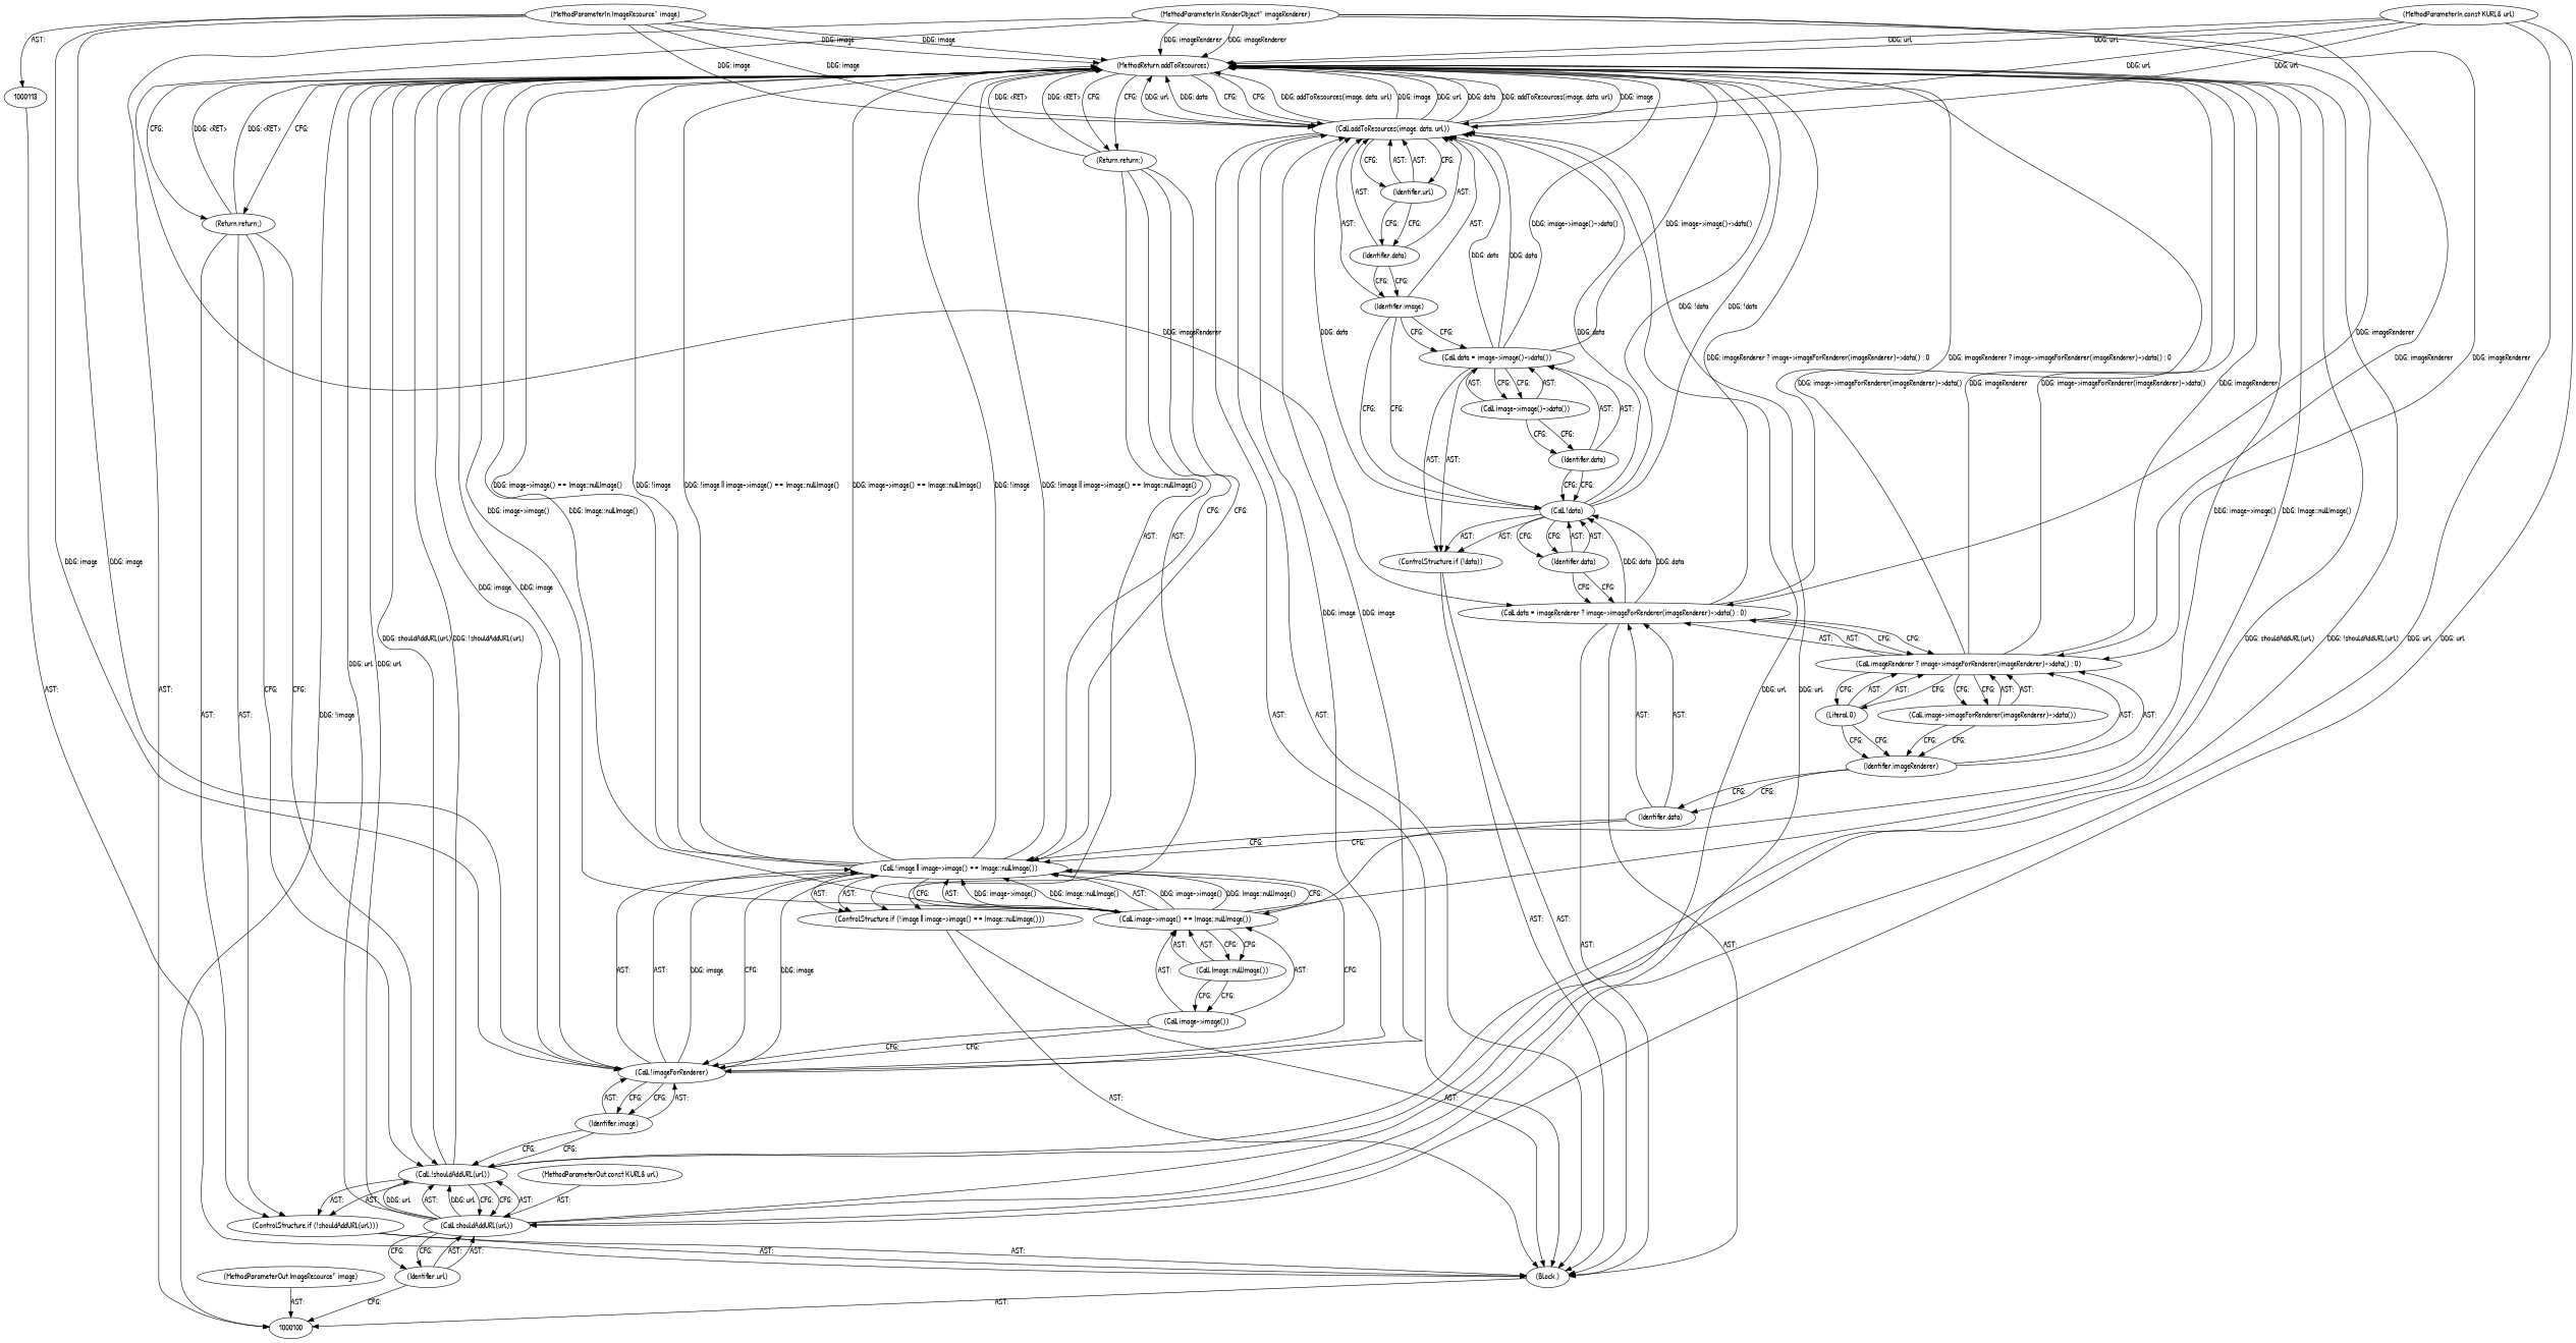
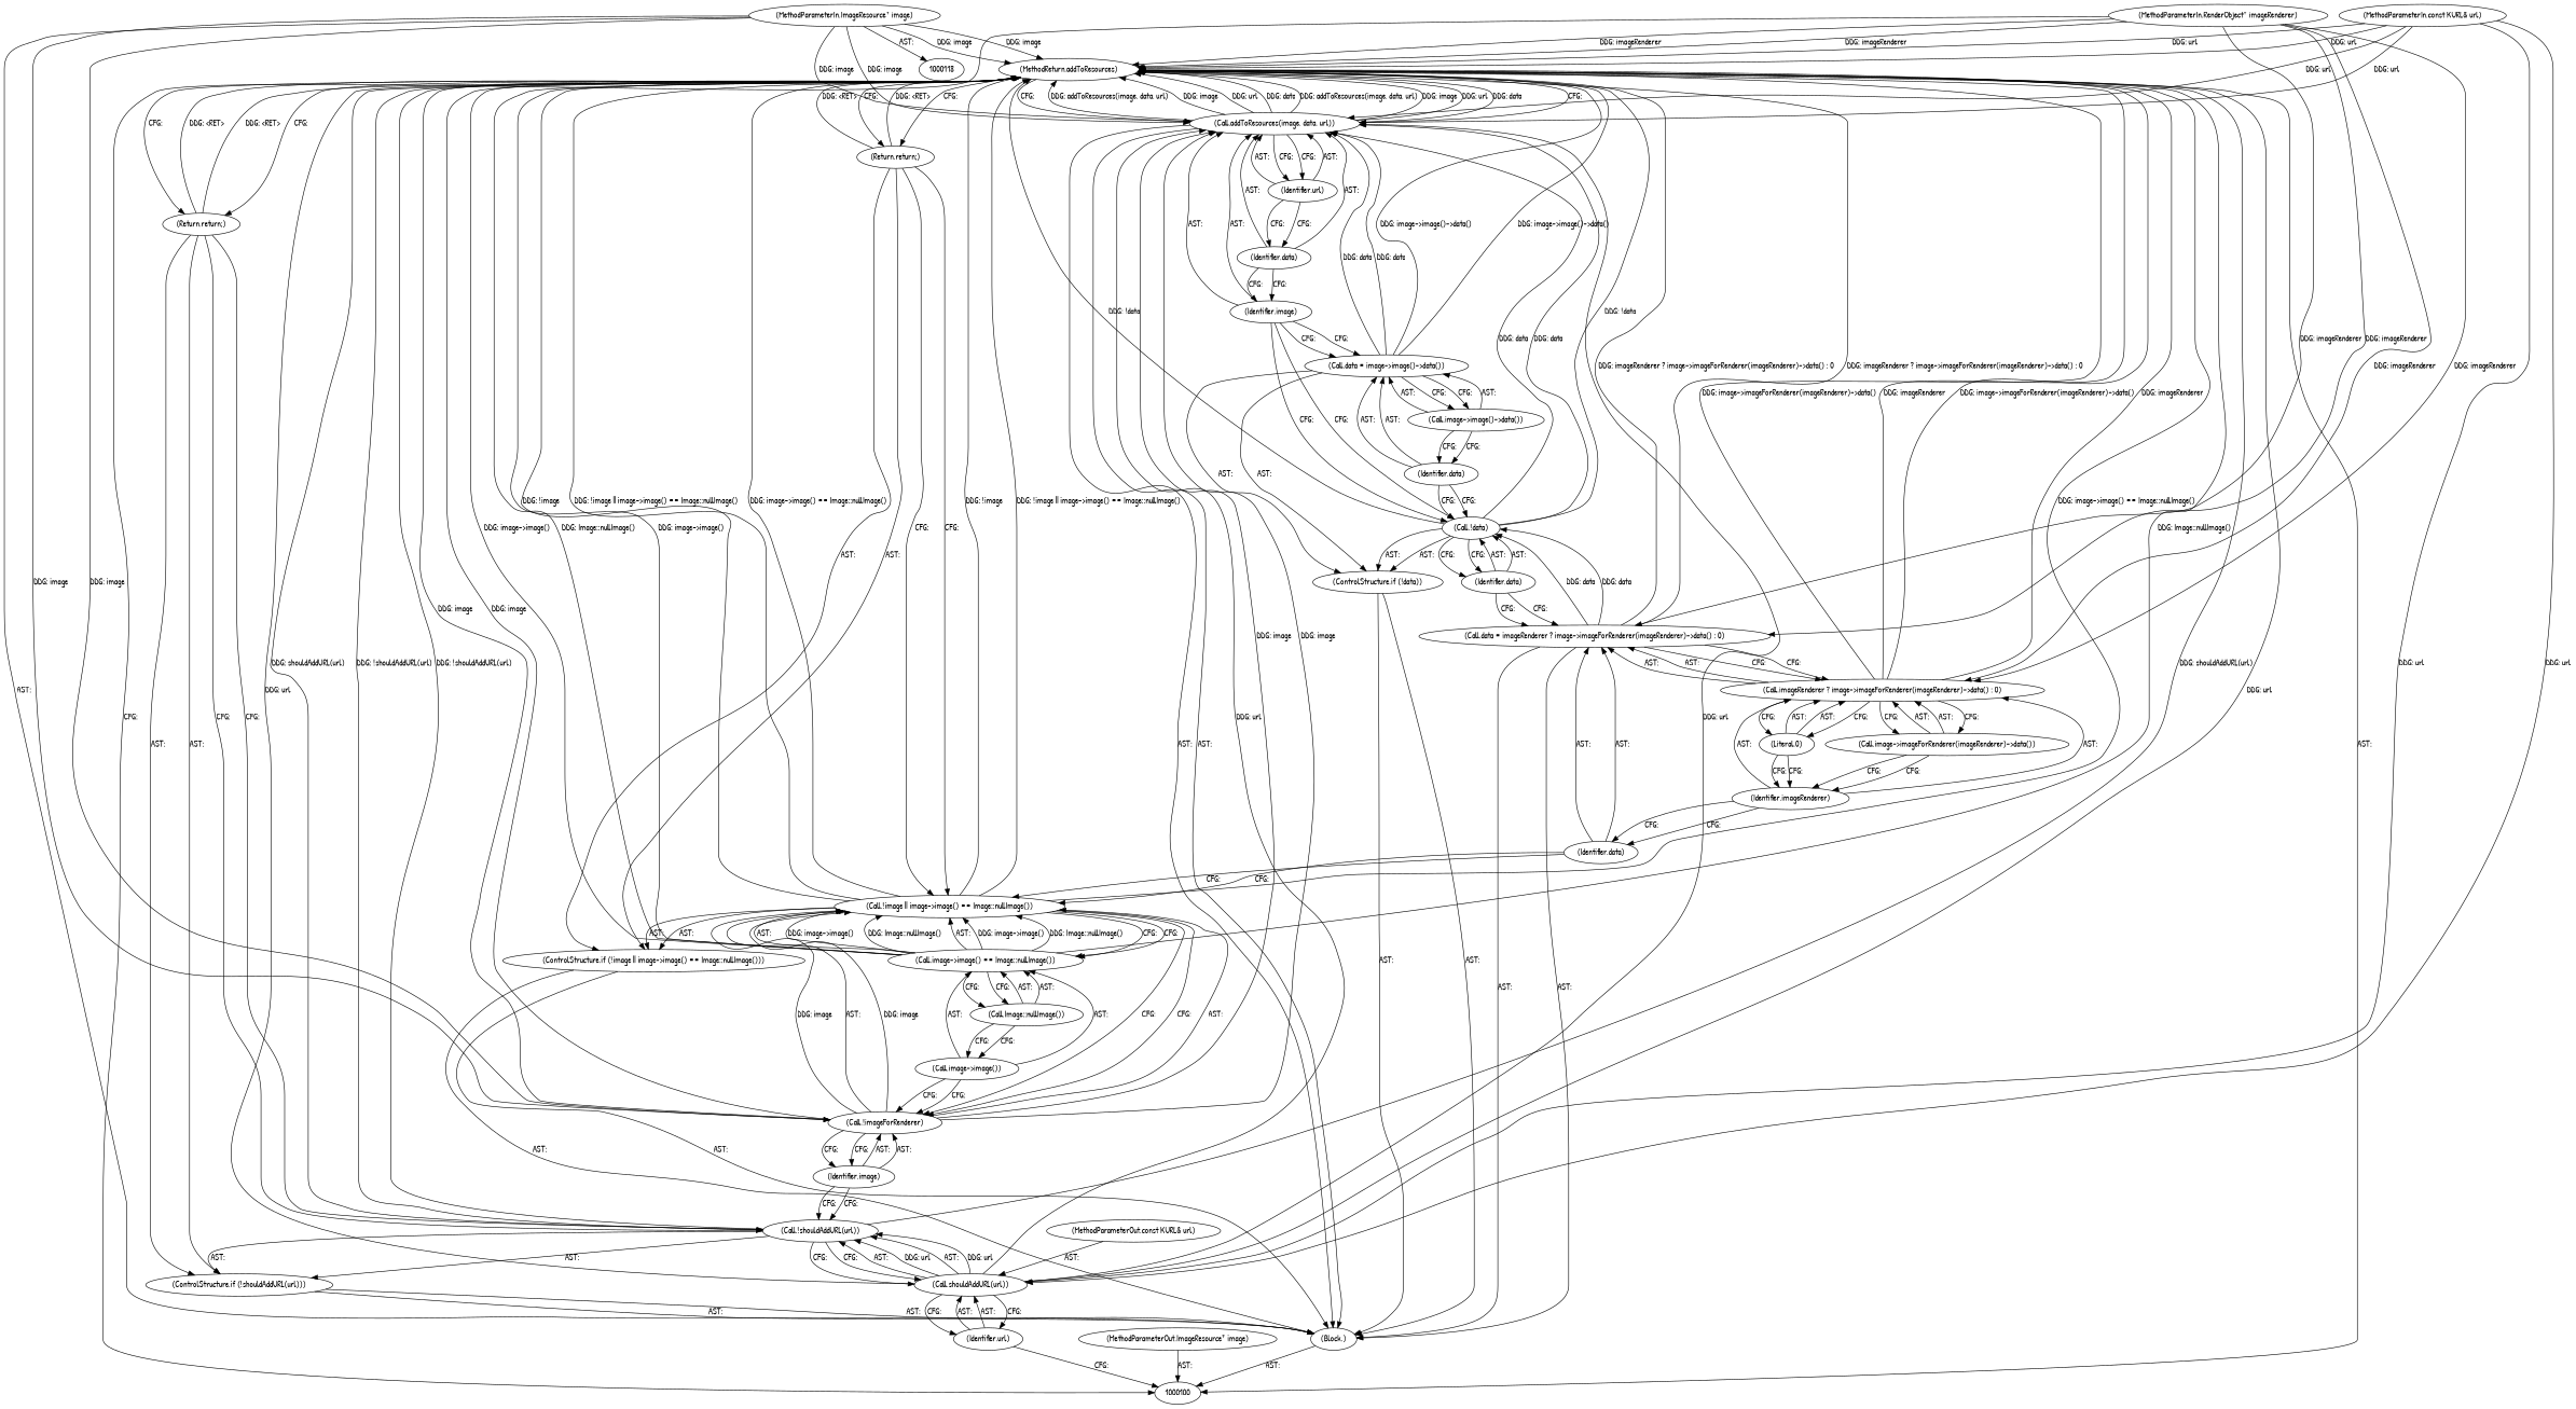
  digraph {
    fontname="Patrick Hand"
    node [fontname="Patrick Hand"]
    edge [fontname="Patrick Hand"]
    n1 [label="(MethodReturn,addToResources)"]
    n2 [label="(Call,addToResources(image, data, url))"]
    n3 [label="(Return,return;)"]
    n4 [label="(Return,return;)"]
    1000100
    n6 [label="(Block,)"]
    n7 [label="(Identifier,url)"]
    n8 [label="(Call,!shouldAddURL(url))"]
    n9 [label="(ControlStructure,if (!shouldAddURL(url)))"]
    n10 [label="(Call,!image || image->image() == Image::nullImage())"]
    n11 [label="(ControlStructure,if (!image || image->image() == Image::nullImage()))"]
    n12 [label="(MethodParameterIn,ImageResource* image)"]
    n13 [label="(Call,!imageForRenderer)"]
    1000118
    n15 [label="(Identifier,image)"]
    n16 [label="(MethodParameterOut,ImageResource* image)"]
    n17 [label="(MethodParameterIn,RenderObject* imageRenderer)"]
    n18 [label="(Call,data = imageRenderer ? image->imageForRenderer(imageRenderer)->data() : 0)"]
    n19 [label="(Call,imageRenderer ? image->imageForRenderer(imageRenderer)->data() : 0)"]
    n20 [label="(Call,!data)"]
    n21 [label="(Call,image->imageForRenderer(imageRenderer)->data())"]
    n22 [label="(Literal,0)"]
    n23 [label="(MethodParameterIn,const KURL& url)"]
    n24 [label="(Call,shouldAddURL(url))"]
    n25 [label="(Identifier,url)"]
    n26 [label="(MethodParameterOut,const KURL& url)"]
    n27 [label="(ControlStructure,if (!data))"]
    n28 [label="(Identifier,data)"]
    n29 [label="(Call,image->image()->data())"]
    n30 [label="(Call,data = image->image()->data())"]
    n31 [label="(Identifier,data)"]
    n32 [label="(Identifier,image)"]
    n33 [label="(Identifier,data)"]
    n34 [label="(Call,image->image() == Image::nullImage())"]
    n35 [label="(Call,Image::nullImage())"]
    n36 [label="(Call,image->image())"]
    n37 [label="(Identifier,data)"]
    n38 [label="(Identifier,imageRenderer)"]
    n1 -> n2 [label="CFG: "]
    n1 -> n2 [label="CFG: "]
    n1 -> n3 [label="CFG: "]
    n1 -> n3 [label="CFG: "]
    n1 -> n4 [label="CFG: "]
    n1 -> n4 [label="CFG: "]
-   n1 -> 1000100 [label="DDG: !image"]
+   n1 -> 1000100 [label="AST: "]
    n2 -> n1 [label="DDG: addToResources(image, data, url)"]
    n2 -> n1 [label="DDG: image"]
    n2 -> n1 [label="DDG: url"]
    n2 -> n1 [label="DDG: data"]
    n2 -> n1 [label="DDG: addToResources(image, data, url)"]
    n2 -> n1 [label="DDG: image"]
    n2 -> n1 [label="DDG: url"]
    n2 -> n1 [label="DDG: data"]
    n2 -> n6 [label="AST: "]
    n2 -> n6 [label="AST: "]
    n2 -> n7 [label="CFG: "]
    n2 -> n7 [label="CFG: "]
    n3 -> n1 [label="DDG: <RET>"]
    n3 -> n1 [label="DDG: <RET>"]
    n3 -> n8 [label="CFG: "]
    n3 -> n8 [label="CFG: "]
    n3 -> n9 [label="AST: "]
    n3 -> n9 [label="AST: "]
    n4 -> n1 [label="DDG: <RET>"]
    n4 -> n1 [label="DDG: <RET>"]
    n4 -> n10 [label="CFG: "]
    n4 -> n10 [label="CFG: "]
    n4 -> n11 [label="AST: "]
    n4 -> n11 [label="AST: "]
    n6 -> 1000100 [label="AST: "]
    n7 -> n2 [label="AST: "]
    n7 -> n2 [label="AST: "]
    n7 -> n33 [label="CFG: "]
    n7 -> n33 [label="CFG: "]
    n8 -> n1 [label="DDG: shouldAddURL(url)"]
    n8 -> n1 [label="DDG: !shouldAddURL(url)"]
    n8 -> n1 [label="DDG: shouldAddURL(url)"]
    n8 -> n1 [label="DDG: !shouldAddURL(url)"]
    n8 -> n9 [label="AST: "]
    n8 -> n9 [label="AST: "]
    n8 -> n24 [label="CFG: "]
    n8 -> n24 [label="CFG: "]
    n9 -> n6 [label="AST: "]
    n9 -> n6 [label="AST: "]
    n10 -> n1 [label="DDG: image->image() == Image::nullImage()"]
    n10 -> n1 [label="DDG: !image"]
    n10 -> n1 [label="DDG: !image || image->image() == Image::nullImage()"]
    n10 -> n1 [label="DDG: image->image() == Image::nullImage()"]
    n10 -> n1 [label="DDG: !image"]
    n10 -> n1 [label="DDG: !image || image->image() == Image::nullImage()"]
    n10 -> n11 [label="AST: "]
    n10 -> n11 [label="AST: "]
    n10 -> n13 [label="CFG: "]
    n10 -> n13 [label="CFG: "]
    n10 -> n34 [label="CFG: "]
    n10 -> n34 [label="CFG: "]
    n11 -> n6 [label="AST: "]
    n11 -> n6 [label="AST: "]
    n12 -> n1 [label="DDG: image"]
    n12 -> n1 [label="DDG: image"]
    n12 -> n2 [label="DDG: image"]
    n12 -> n2 [label="DDG: image"]
    n12 -> n13 [label="DDG: image"]
    n12 -> n13 [label="DDG: image"]
    n12 -> 1000118 [label="AST: "]
    n13 -> n1 [label="DDG: image"]
    n13 -> n1 [label="DDG: image"]
    n13 -> n2 [label="DDG: image"]
    n13 -> n2 [label="DDG: image"]
    n13 -> n10 [label="AST: "]
    n13 -> n10 [label="DDG: image"]
    n13 -> n10 [label="AST: "]
    n13 -> n10 [label="DDG: image"]
    n13 -> n15 [label="CFG: "]
    n13 -> n15 [label="CFG: "]
-   1000118 -> n6 [label="AST: "]
+   n12 -> n6 [label="AST: "]
    n15 -> n8 [label="CFG: "]
    n15 -> n8 [label="CFG: "]
    n15 -> n13 [label="AST: "]
    n15 -> n13 [label="AST: "]
    n16 -> 1000100 [label="AST: "]
    n17 -> n1 [label="DDG: imageRenderer"]
    n17 -> n1 [label="DDG: imageRenderer"]
-   n17 -> 1000100 [label="AST: "]
+   n17 -> 1000100 [label="CFG: "]
    n17 -> n18 [label="DDG: imageRenderer"]
    n17 -> n18 [label="DDG: imageRenderer"]
    n17 -> n19 [label="DDG: imageRenderer"]
    n17 -> n19 [label="DDG: imageRenderer"]
    n18 -> n1 [label="DDG: imageRenderer ? image->imageForRenderer(imageRenderer)->data() : 0"]
    n18 -> n1 [label="DDG: imageRenderer ? image->imageForRenderer(imageRenderer)->data() : 0"]
    n18 -> n6 [label="AST: "]
    n18 -> n6 [label="AST: "]
    n18 -> n19 [label="CFG: "]
    n18 -> n19 [label="CFG: "]
    n18 -> n20 [label="DDG: data"]
    n18 -> n20 [label="DDG: data"]
    n19 -> n1 [label="DDG: imageRenderer"]
    n19 -> n1 [label="DDG: image->imageForRenderer(imageRenderer)->data()"]
    n19 -> n1 [label="DDG: imageRenderer"]
    n19 -> n1 [label="DDG: image->imageForRenderer(imageRenderer)->data()"]
    n19 -> n18 [label="AST: "]
    n19 -> n18 [label="AST: "]
    n19 -> n21 [label="CFG: "]
    n19 -> n21 [label="CFG: "]
    n19 -> n22 [label="CFG: "]
    n19 -> n22 [label="CFG: "]
    n20 -> n1 [label="DDG: !data"]
    n20 -> n1 [label="DDG: !data"]
    n20 -> n2 [label="DDG: data"]
    n20 -> n2 [label="DDG: data"]
    n20 -> n27 [label="AST: "]
    n20 -> n27 [label="AST: "]
    n20 -> n28 [label="CFG: "]
    n20 -> n28 [label="CFG: "]
    n21 -> n19 [label="AST: "]
    n21 -> n19 [label="AST: "]
    n21 -> n38 [label="CFG: "]
    n21 -> n38 [label="CFG: "]
    n22 -> n19 [label="AST: "]
    n22 -> n19 [label="AST: "]
    n22 -> n38 [label="CFG: "]
    n22 -> n38 [label="CFG: "]
    n23 -> n1 [label="DDG: url"]
    n23 -> n1 [label="DDG: url"]
    n23 -> n2 [label="DDG: url"]
    n23 -> n2 [label="DDG: url"]
    n23 -> n24 [label="DDG: url"]
    n23 -> n24 [label="DDG: url"]
    n24 -> n1 [label="DDG: url"]
    n24 -> n1 [label="DDG: url"]
    n24 -> n2 [label="DDG: url"]
    n24 -> n2 [label="DDG: url"]
    n24 -> n8 [label="AST: "]
    n24 -> n8 [label="DDG: url"]
    n24 -> n8 [label="AST: "]
    n24 -> n8 [label="DDG: url"]
    n24 -> n25 [label="CFG: "]
    n24 -> n25 [label="CFG: "]
    n25 -> 1000100 [label="CFG: "]
    n25 -> n24 [label="AST: "]
    n25 -> n24 [label="AST: "]
    n26 -> n24 [label="AST: "]
    n27 -> n6 [label="AST: "]
    n27 -> n6 [label="AST: "]
    n28 -> n18 [label="CFG: "]
    n28 -> n18 [label="CFG: "]
    n28 -> n20 [label="AST: "]
    n28 -> n20 [label="AST: "]
    n29 -> n30 [label="AST: "]
    n29 -> n30 [label="AST: "]
    n29 -> n31 [label="CFG: "]
    n29 -> n31 [label="CFG: "]
    n30 -> n1 [label="DDG: image->image()->data()"]
    n30 -> n1 [label="DDG: image->image()->data()"]
    n30 -> n2 [label="DDG: data"]
    n30 -> n2 [label="DDG: data"]
    n30 -> n27 [label="AST: "]
    n30 -> n27 [label="AST: "]
    n30 -> n29 [label="CFG: "]
    n30 -> n29 [label="CFG: "]
    n31 -> n20 [label="CFG: "]
    n31 -> n20 [label="CFG: "]
    n31 -> n30 [label="AST: "]
    n31 -> n30 [label="AST: "]
    n32 -> n2 [label="AST: "]
    n32 -> n2 [label="AST: "]
    n32 -> n20 [label="CFG: "]
    n32 -> n20 [label="CFG: "]
    n32 -> n30 [label="CFG: "]
    n32 -> n30 [label="CFG: "]
    n33 -> n2 [label="AST: "]
    n33 -> n2 [label="AST: "]
    n33 -> n32 [label="CFG: "]
    n33 -> n32 [label="CFG: "]
    n34 -> n1 [label="DDG: image->image()"]
    n34 -> n1 [label="DDG: Image::nullImage()"]
    n34 -> n1 [label="DDG: image->image()"]
    n34 -> n1 [label="DDG: Image::nullImage()"]
    n34 -> n10 [label="AST: "]
    n34 -> n10 [label="DDG: image->image()"]
    n34 -> n10 [label="DDG: Image::nullImage()"]
    n34 -> n10 [label="AST: "]
    n34 -> n10 [label="DDG: image->image()"]
    n34 -> n10 [label="DDG: Image::nullImage()"]
    n34 -> n35 [label="CFG: "]
    n34 -> n35 [label="CFG: "]
    n35 -> n34 [label="AST: "]
    n35 -> n34 [label="AST: "]
    n35 -> n36 [label="CFG: "]
    n35 -> n36 [label="CFG: "]
    n36 -> n13 [label="CFG: "]
    n36 -> n13 [label="CFG: "]
    n36 -> n34 [label="AST: "]
    n36 -> n34 [label="AST: "]
    n37 -> n10 [label="CFG: "]
    n37 -> n10 [label="CFG: "]
    n37 -> n18 [label="AST: "]
    n37 -> n18 [label="AST: "]
    n38 -> n19 [label="AST: "]
    n38 -> n19 [label="AST: "]
    n38 -> n37 [label="CFG: "]
    n38 -> n37 [label="CFG: "]
  }
